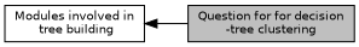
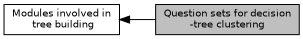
  digraph {
    rankdir=LR
    node [color=black fontname=Helvetica fontsize=10 shape=record style=filled]
    n1 [fillcolor=white height=0.2 label="Modules involved in\l tree building" width=0.4]
-   n2 [fillcolor=grey75 fontcolor=black height=0.2 label="Question for for decision\l-tree clustering" width=0.4]
+   n2 [fillcolor=grey75 fontcolor=black height=0.2 label="Question sets for decision\l-tree clustering" width=0.4]
    n1 -> n2 [dir=back fontname=Helvetica fontsize=10 labelfontname=Helvetica labelfontsize=10 shape=plaintext style=solid]
  }
